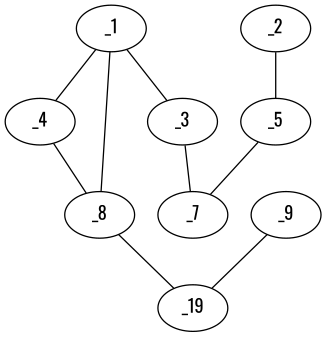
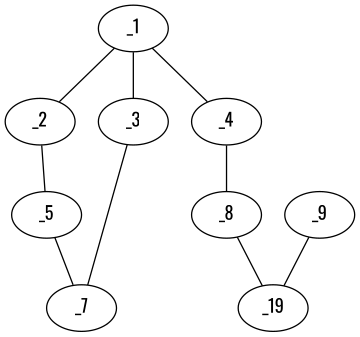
  graph {
    fontname=Oswald
    node [charge=0 chem=1 fontname=Oswald symbol="C  "]
    edge [fontname=Oswald valence=1]
    _1 [x=4.1881 y=0.5039]
    _2 [chem=4 symbol="N  " x=4.1931 y=-0.4961]
    _3 [chem=4 symbol="N  " x=5.1376 y=0.8177]
    _4 [x=3.4032 y=1.1235]
    _5 [chem=4 symbol="N  " x=5.1457 y=-0.8004]
    _7 [chem=4 symbol="N  " x=5.7294 y=0.0116]
    _8 [x=2.4294 y=0.8961]
    n8 [label=_19 x=2 y=-0.007]
    _9 [x=2.4384 y=-0.9058]
-   _1 -- _8
+   _1 -- _2
    _1 -- _3 [valence=2]
    _1 -- _4
    _2 -- _5
    _3 -- _7
    _4 -- _8
    _5 -- _7 [valence=2]
    _8 -- n8
    _9 -- n8
  }
